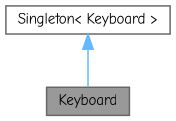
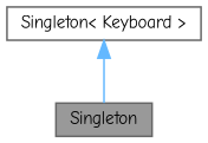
  digraph {
    fontname="Comic Neue"
    node [color=gray40 fontname="Comic Neue" fontsize=10 shape=box style=filled]
-   n1 [fillcolor=grey60 fontcolor=black height=0.2 label=Keyboard width=0.4]
+   n1 [fillcolor=grey60 fontcolor=black height=0.2 label=Singleton width=0.4]
    n2 [fillcolor=white height=0.2 label="Singleton\< Keyboard \>" width=0.4]
    n2 -> n1 [color=steelblue1 dir=back fontname="Comic Neue" fontsize=10 labelfontname=Helvetica labelfontsize=10 style=solid]
  }
